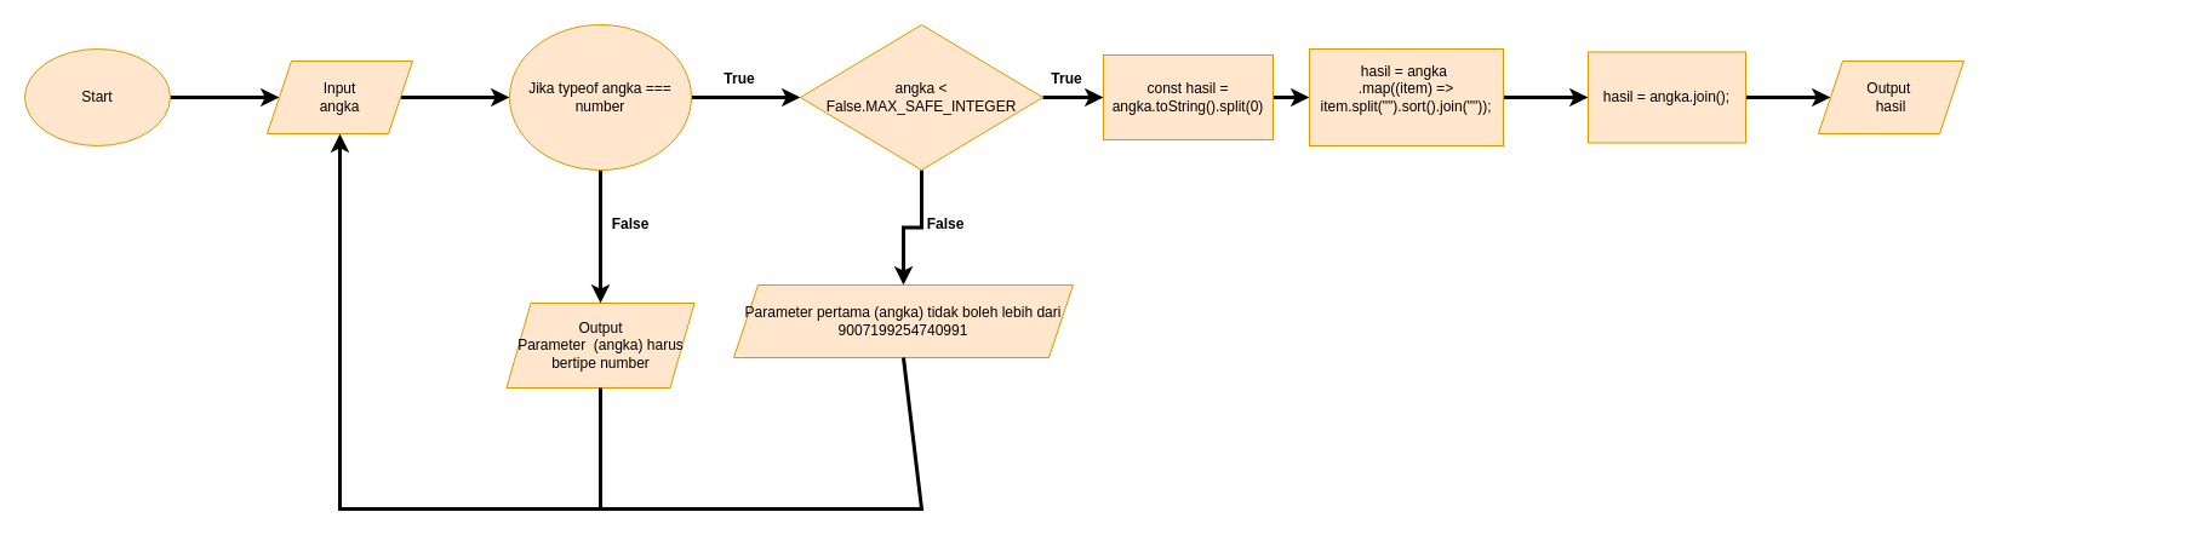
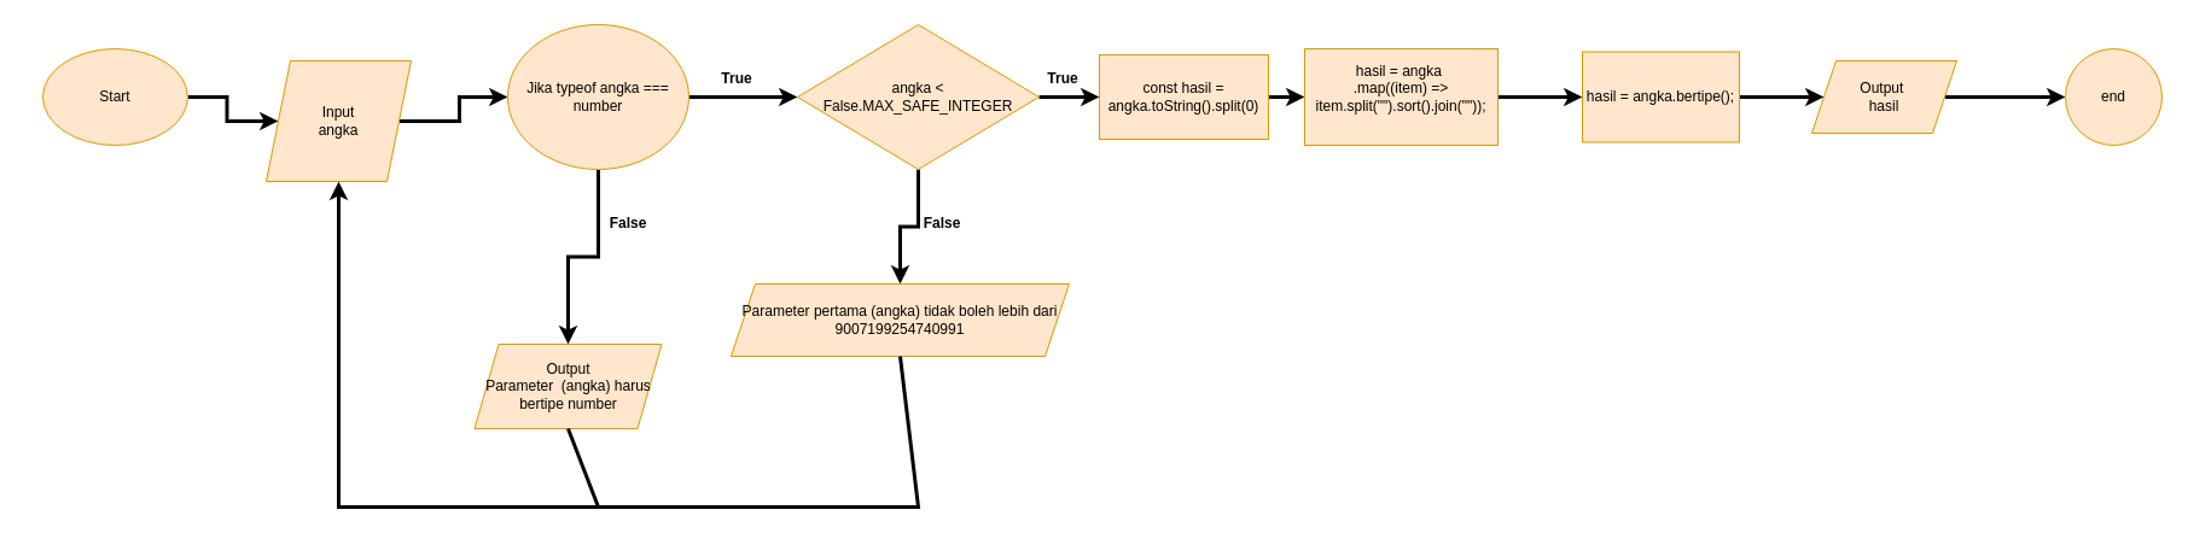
  <mxCell id="0" />
  <mxCell id="1" parent="0" />
  <mxCell id="2" value="" style="edgeStyle=orthogonalEdgeStyle;rounded=0;orthogonalLoop=1;jettySize=auto;html=1;strokeColor=#000000;strokeWidth=3;" edge="1" parent="1" source="3" target="5"><mxGeometry relative="1" as="geometry" /></mxCell>
- <mxCell id="3" value="Start" style="ellipse;whiteSpace=wrap;html=1;fillColor=#ffe6cc;strokeColor=#d79b00;" vertex="1" parent="1"><mxGeometry x="20" y="40" width="120" height="80" as="geometry" /></mxCell>
+ <mxCell id="3" value="Start" style="ellipse;whiteSpace=wrap;html=1;fillColor=#ffe6cc;strokeColor=#d79b00;" vertex="1" parent="1"><mxGeometry x="35" y="40" width="120" height="80" as="geometry" /></mxCell>
  <mxCell id="4" value="" style="edgeStyle=orthogonalEdgeStyle;rounded=0;orthogonalLoop=1;jettySize=auto;html=1;strokeColor=#000000;strokeWidth=3;" edge="1" parent="1" source="5" target="8"><mxGeometry relative="1" as="geometry" /></mxCell>
- <mxCell id="5" value="Input&lt;br&gt;angka" style="shape=parallelogram;perimeter=parallelogramPerimeter;whiteSpace=wrap;html=1;fixedSize=1;fillColor=#ffe6cc;strokeColor=#d79b00;" vertex="1" parent="1"><mxGeometry x="220" y="50" width="120" height="60" as="geometry" /></mxCell>
+ <mxCell id="5" value="Input&lt;br&gt;angka" style="shape=parallelogram;perimeter=parallelogramPerimeter;whiteSpace=wrap;html=1;fixedSize=1;fillColor=#ffe6cc;strokeColor=#d79b00;" vertex="1" parent="1"><mxGeometry x="220" y="50" width="120" height="100" as="geometry" /></mxCell>
  <mxCell id="6" value="" style="edgeStyle=orthogonalEdgeStyle;rounded=0;orthogonalLoop=1;jettySize=auto;html=1;strokeColor=#000000;strokeWidth=3;" edge="1" parent="1" source="8" target="11"><mxGeometry relative="1" as="geometry" /></mxCell>
  <mxCell id="7" value="" style="edgeStyle=orthogonalEdgeStyle;rounded=0;orthogonalLoop=1;jettySize=auto;html=1;strokeColor=#000000;strokeWidth=3;" edge="1" parent="1" source="8" target="14"><mxGeometry relative="1" as="geometry" /></mxCell>
  <mxCell id="8" value="Jika typeof angka === number" style="ellipse;whiteSpace=wrap;html=1;fillColor=#ffe6cc;strokeColor=#d79b00;" vertex="1" parent="1"><mxGeometry x="420" y="20" width="150" height="120" as="geometry" /></mxCell>
  <mxCell id="9" value="" style="edgeStyle=orthogonalEdgeStyle;rounded=0;orthogonalLoop=1;jettySize=auto;html=1;strokeColor=#000000;strokeWidth=3;" edge="1" parent="1" source="11" target="13"><mxGeometry relative="1" as="geometry" /></mxCell>
  <mxCell id="10" value="" style="edgeStyle=orthogonalEdgeStyle;rounded=0;orthogonalLoop=1;jettySize=auto;html=1;strokeColor=#000000;strokeWidth=3;" edge="1" parent="1" source="11" target="15"><mxGeometry relative="1" as="geometry" /></mxCell>
  <mxCell id="11" value="angka &amp;lt; False.MAX_SAFE_INTEGER" style="rhombus;whiteSpace=wrap;html=1;fillColor=#ffe6cc;strokeColor=#d79b00;" vertex="1" parent="1"><mxGeometry x="660" y="20" width="200" height="120" as="geometry" /></mxCell>
  <mxCell id="12" style="edgeStyle=orthogonalEdgeStyle;rounded=0;orthogonalLoop=1;jettySize=auto;html=1;exitX=1;exitY=0.5;exitDx=0;exitDy=0;strokeColor=#000000;strokeWidth=3;" edge="1" parent="1" source="13"><mxGeometry relative="1" as="geometry"><mxPoint x="1080" y="80" as="targetPoint" /><Array as="points"><mxPoint x="1080" y="80" /><mxPoint x="1080" y="80" /></Array></mxGeometry></mxCell>
  <mxCell id="13" value="const hasil = angka.toString().split(0)" style="whiteSpace=wrap;html=1;fillColor=#ffe6cc;strokeColor=#d79b00;" vertex="1" parent="1"><mxGeometry x="910" y="45" width="140" height="70" as="geometry" /></mxCell>
- <mxCell id="14" value="Output&lt;br&gt;Parameter&amp;nbsp; (angka) harus bertipe number" style="shape=parallelogram;perimeter=parallelogramPerimeter;whiteSpace=wrap;html=1;fixedSize=1;fillColor=#ffe6cc;strokeColor=#d79b00;" vertex="1" parent="1"><mxGeometry x="417.5" y="250" width="155" height="70" as="geometry" /></mxCell>
+ <mxCell id="14" value="Output&lt;br&gt;Parameter&amp;nbsp; (angka) harus bertipe number" style="shape=parallelogram;perimeter=parallelogramPerimeter;whiteSpace=wrap;html=1;fixedSize=1;fillColor=#ffe6cc;strokeColor=#d79b00;" vertex="1" parent="1"><mxGeometry x="392.5" y="285" width="155" height="70" as="geometry" /></mxCell>
  <mxCell id="15" value="Parameter pertama (angka) tidak boleh lebih dari 9007199254740991" style="shape=parallelogram;perimeter=parallelogramPerimeter;whiteSpace=wrap;html=1;fixedSize=1;fillColor=#ffe6cc;strokeColor=#d79b00;" vertex="1" parent="1"><mxGeometry x="605" y="235" width="280" height="60" as="geometry" /></mxCell>
  <mxCell id="16" value="" style="endArrow=classic;html=1;rounded=0;exitX=0.5;exitY=1;exitDx=0;exitDy=0;strokeColor=#000000;strokeWidth=3;entryX=0.5;entryY=1;entryDx=0;entryDy=0;" edge="1" parent="1" source="14" target="5"><mxGeometry width="50" height="50" relative="1" as="geometry"><mxPoint x="470" y="420" as="sourcePoint" /><mxPoint x="70" y="420" as="targetPoint" /><Array as="points"><mxPoint x="495" y="420" /><mxPoint x="280" y="420" /></Array></mxGeometry></mxCell>
  <mxCell id="17" value="&lt;b&gt;True&lt;/b&gt;" style="text;html=1;strokeColor=none;fillColor=none;align=center;verticalAlign=middle;whiteSpace=wrap;rounded=0;" vertex="1" parent="1"><mxGeometry x="850" y="50" width="60" height="30" as="geometry" /></mxCell>
  <mxCell id="18" value="&lt;b&gt;True&lt;/b&gt;" style="text;html=1;strokeColor=none;fillColor=none;align=center;verticalAlign=middle;whiteSpace=wrap;rounded=0;" vertex="1" parent="1"><mxGeometry x="580" y="50" width="60" height="30" as="geometry" /></mxCell>
  <mxCell id="19" value="&lt;b&gt;False&lt;/b&gt;" style="text;html=1;strokeColor=none;fillColor=none;align=center;verticalAlign=middle;whiteSpace=wrap;rounded=0;" vertex="1" parent="1"><mxGeometry x="490" y="170" width="60" height="30" as="geometry" /></mxCell>
  <mxCell id="20" value="&lt;b&gt;False&lt;/b&gt;" style="text;html=1;strokeColor=none;fillColor=none;align=center;verticalAlign=middle;whiteSpace=wrap;rounded=0;" vertex="1" parent="1"><mxGeometry x="750" y="170" width="60" height="30" as="geometry" /></mxCell>
  <mxCell id="21" value="" style="edgeStyle=orthogonalEdgeStyle;rounded=0;orthogonalLoop=1;jettySize=auto;html=1;strokeColor=#000000;strokeWidth=3;" edge="1" parent="1" source="22" target="24"><mxGeometry relative="1" as="geometry" /></mxCell>
  <mxCell id="22" value="hasil = angka&amp;nbsp;&lt;br&gt;&lt;div&gt;.map((item) =&amp;gt; item.split(&quot;&quot;).sort().join(&quot;&quot;));&lt;/div&gt;&lt;div&gt;&amp;nbsp; &amp;nbsp; &amp;nbsp; &amp;nbsp;&amp;nbsp;&lt;/div&gt;" style="rounded=0;whiteSpace=wrap;html=1;fillColor=#ffe6cc;strokeColor=#d79b00;" vertex="1" parent="1"><mxGeometry x="1080" y="40" width="160" height="80" as="geometry" /></mxCell>
  <mxCell id="23" value="" style="edgeStyle=orthogonalEdgeStyle;rounded=0;orthogonalLoop=1;jettySize=auto;html=1;strokeColor=#000000;strokeWidth=3;" edge="1" parent="1" source="24" target="26"><mxGeometry relative="1" as="geometry" /></mxCell>
- <mxCell id="24" value="hasil = angka.join();" style="whiteSpace=wrap;html=1;fillColor=#ffe6cc;strokeColor=#d79b00;rounded=0;" vertex="1" parent="1"><mxGeometry x="1310" y="42.5" width="130" height="75" as="geometry" /></mxCell>
+ <mxCell id="24" value="hasil = angka.bertipe();" style="whiteSpace=wrap;html=1;fillColor=#ffe6cc;strokeColor=#d79b00;rounded=0;" vertex="1" parent="1"><mxGeometry x="1310" y="42.5" width="130" height="75" as="geometry" /></mxCell>
+ <mxCell id="25" value="" style="edgeStyle=orthogonalEdgeStyle;rounded=0;orthogonalLoop=1;jettySize=auto;html=1;strokeColor=#000000;strokeWidth=3;" edge="1" parent="1" source="26" target="27"><mxGeometry relative="1" as="geometry" /></mxCell>
  <mxCell id="26" value="Output&amp;nbsp;&lt;br&gt;hasil" style="shape=parallelogram;perimeter=parallelogramPerimeter;whiteSpace=wrap;html=1;fixedSize=1;fillColor=#ffe6cc;strokeColor=#d79b00;rounded=0;" vertex="1" parent="1"><mxGeometry x="1500" y="50" width="120" height="60" as="geometry" /></mxCell>
+ <mxCell id="27" value="end" style="ellipse;whiteSpace=wrap;html=1;fillColor=#ffe6cc;strokeColor=#d79b00;rounded=0;" vertex="1" parent="1"><mxGeometry x="1710" y="40" width="80" height="80" as="geometry" /></mxCell>
  <mxCell id="28" value="" style="endArrow=none;html=1;rounded=0;entryX=0.5;entryY=1;entryDx=0;entryDy=0;strokeWidth=3;" edge="1" parent="1" target="15"><mxGeometry width="50" height="50" relative="1" as="geometry"><mxPoint x="490" y="420" as="sourcePoint" /><mxPoint x="785" y="330" as="targetPoint" /><Array as="points"><mxPoint x="760" y="420" /></Array></mxGeometry></mxCell>
